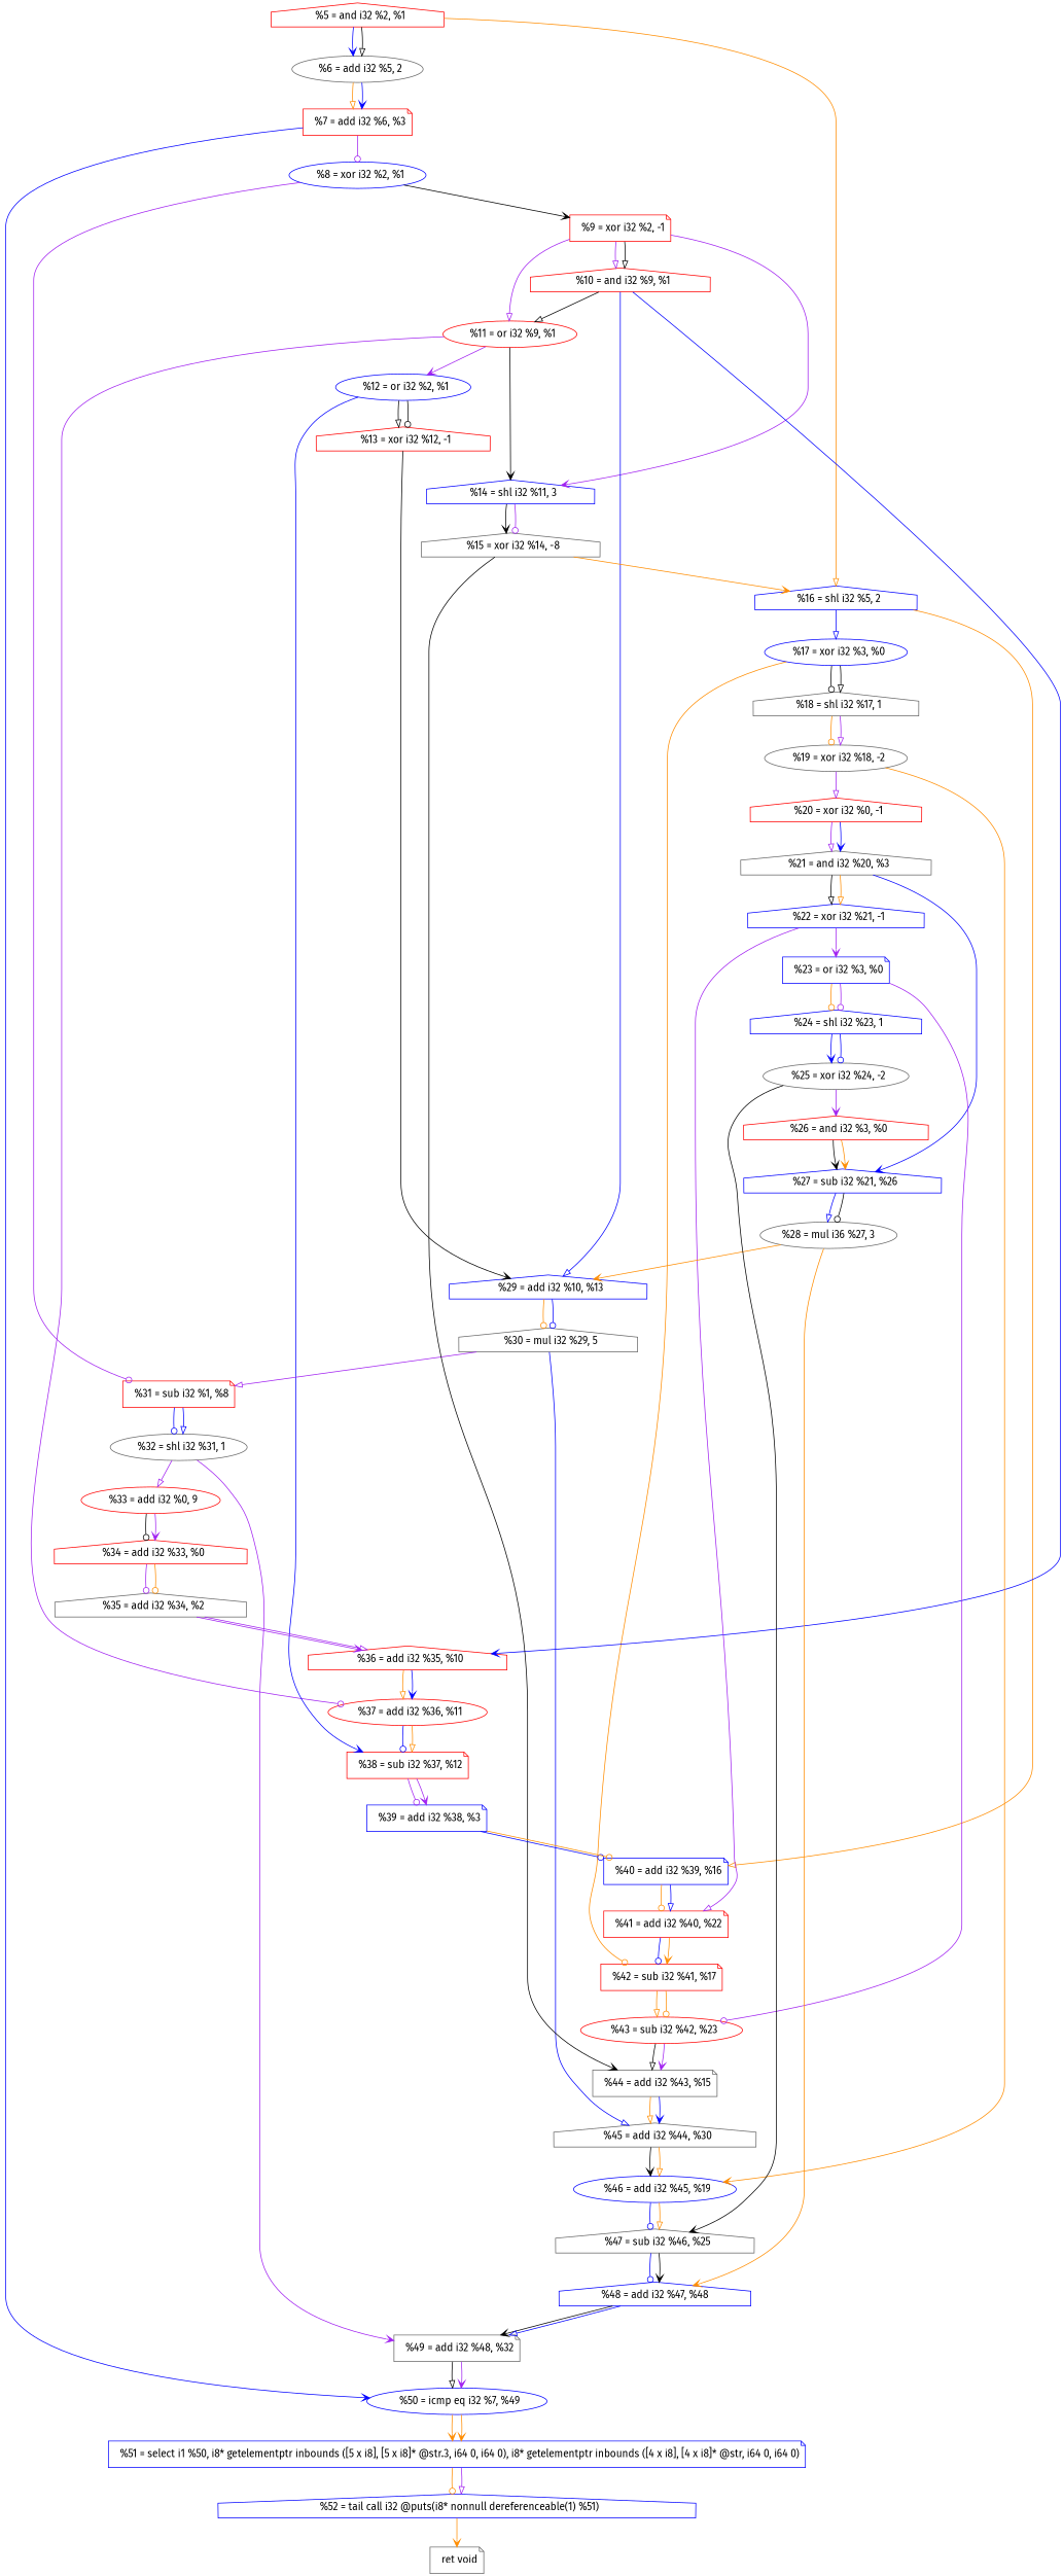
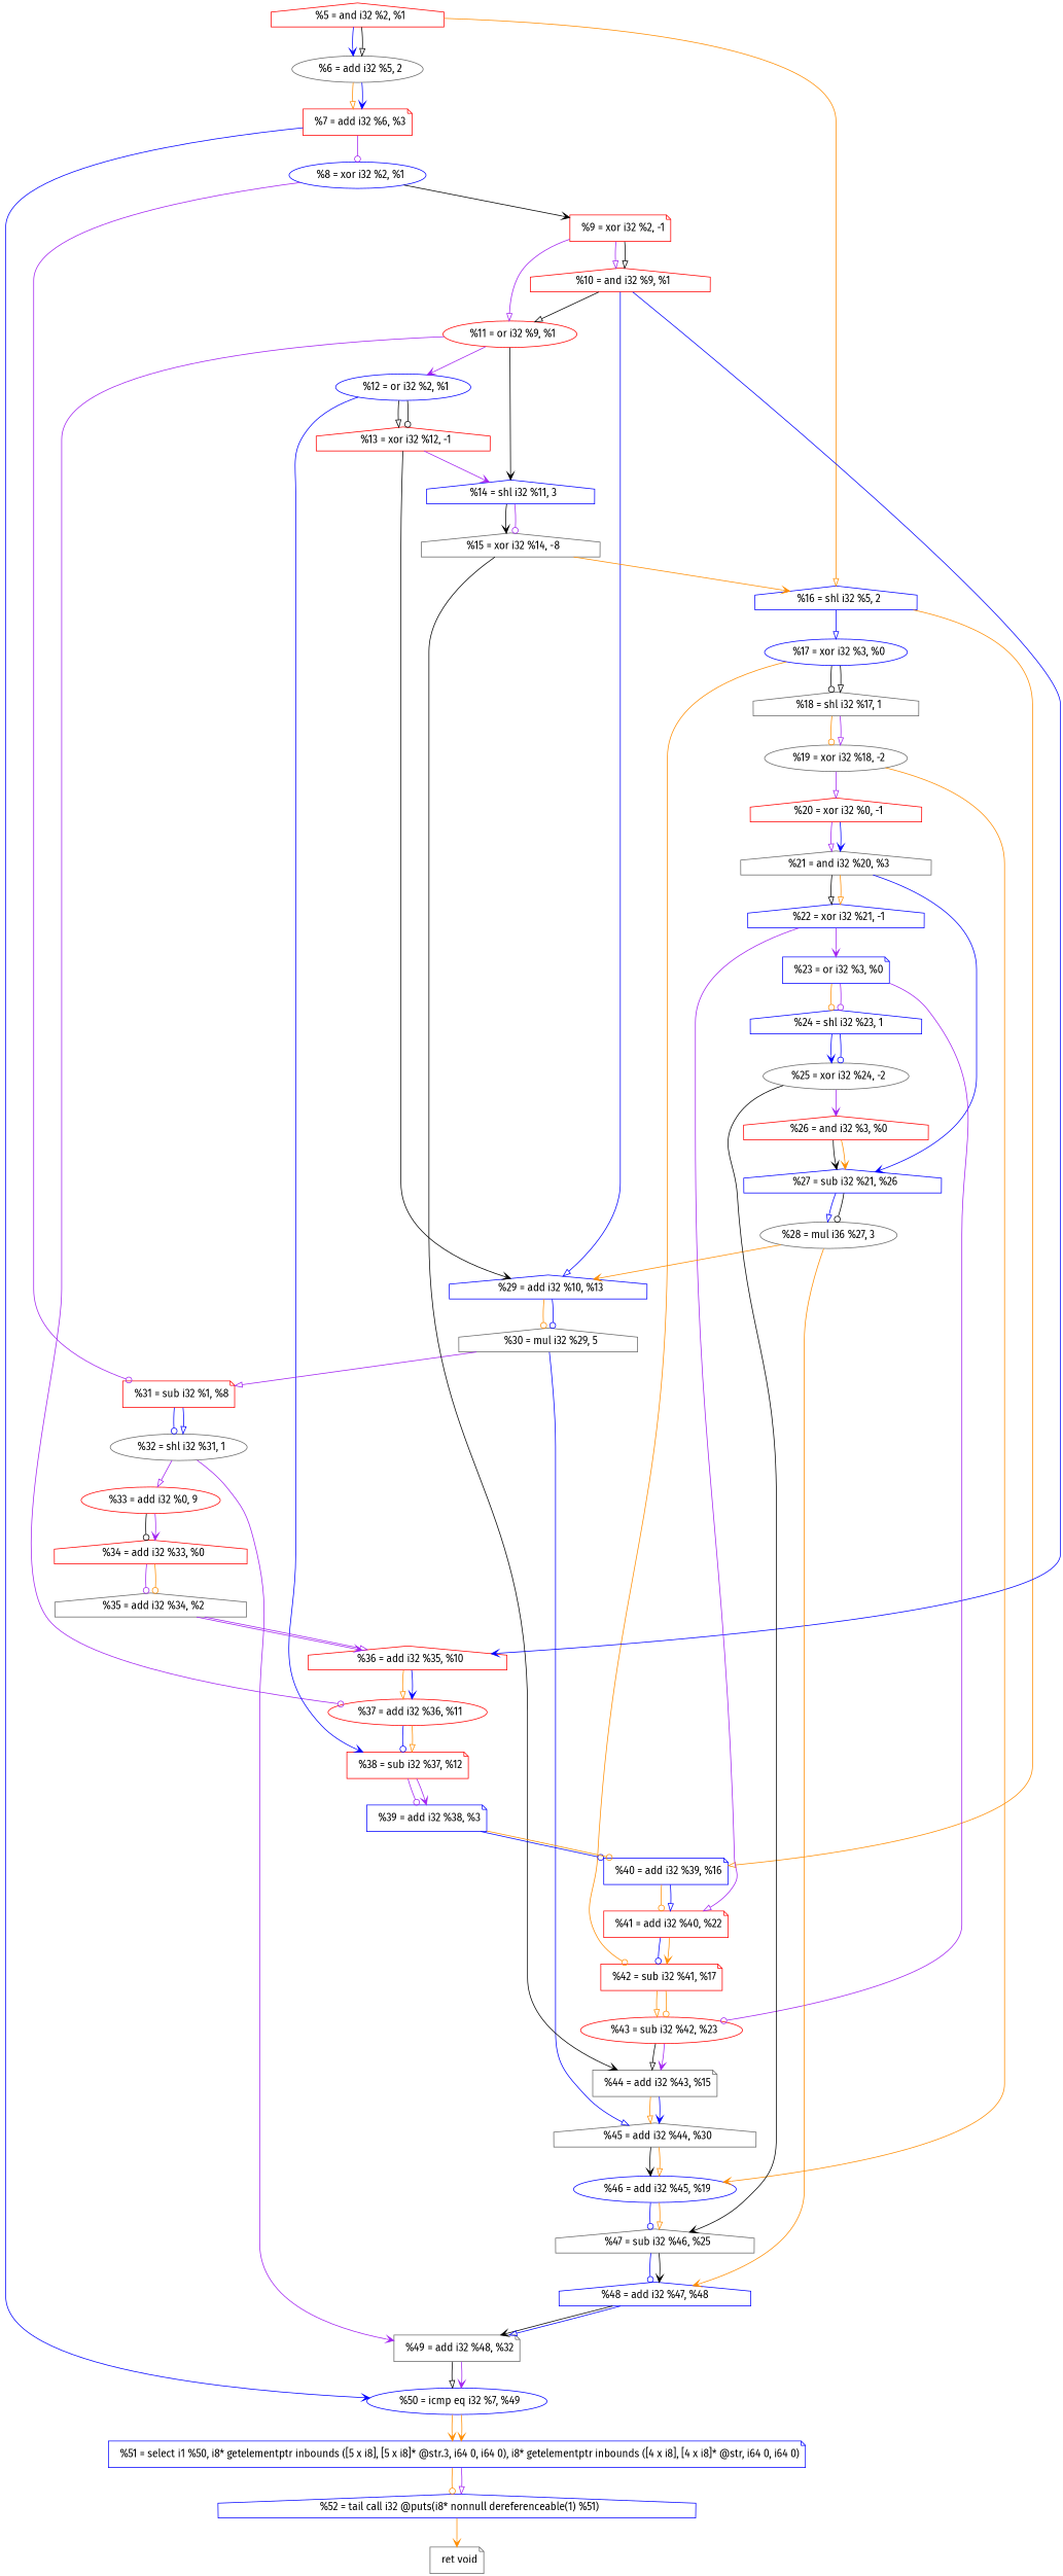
  digraph {
    fontname="Fira Sans"
    node [color=red fontname="Fira Sans" shape=house]
    edge [arrowhead=vee color=darkorange fontname="Fira Sans"]
    n1 [label="  %5 = and i32 %2, %1"]
    n2 [color=gray40 label="  %6 = add i32 %5, 2" shape=ellipse]
    n3 [color=blue label="  %16 = shl i32 %5, 2"]
    n4 [label="  %7 = add i32 %6, %3" shape=note]
    n5 [color=blue label="  %17 = xor i32 %3, %0" shape=ellipse]
    n6 [color=blue label="  %40 = add i32 %39, %16" shape=note]
    n7 [color=blue label="  %8 = xor i32 %2, %1" shape=ellipse]
    n8 [color=blue label="  %50 = icmp eq i32 %7, %49" shape=ellipse]
    n9 [label="  %9 = xor i32 %2, -1" shape=note]
    n10 [label="  %31 = sub i32 %1, %8" shape=note]
    n11 [color=blue label="  %51 = select i1 %50, i8* getelementptr inbounds ([5 x i8], [5 x i8]* @str.3, i64 0, i64 0), i8* getelementptr inbounds ([4 x i8], [4 x i8]* @str, i64 0, i64 0)" shape=note]
    n12 [label="  %10 = and i32 %9, %1"]
    n13 [label="  %11 = or i32 %9, %1" shape=ellipse]
    n14 [color=gray40 label="  %32 = shl i32 %31, 1" shape=ellipse]
    n15 [color=blue label="  %29 = add i32 %10, %13"]
    n16 [label="  %36 = add i32 %35, %10"]
    n17 [color=blue label="  %12 = or i32 %2, %1" shape=ellipse]
    n18 [color=blue label="  %14 = shl i32 %11, 3"]
    n19 [label="  %37 = add i32 %36, %11" shape=ellipse]
    n20 [color=gray40 label="  %30 = mul i32 %29, 5"]
    n21 [label="  %13 = xor i32 %12, -1"]
    n22 [label="  %38 = sub i32 %37, %12" shape=note]
    n23 [color=gray40 label="  %15 = xor i32 %14, -8"]
    n24 [color=blue label="  %39 = add i32 %38, %3" shape=note]
    n25 [color=gray40 label="  %44 = add i32 %43, %15" shape=note]
    n26 [color=gray40 label="  %45 = add i32 %44, %30"]
    n27 [color=gray40 label="  %18 = shl i32 %17, 1"]
    n28 [label="  %42 = sub i32 %41, %17" shape=note]
    n29 [label="  %41 = add i32 %40, %22" shape=note]
    n30 [color=gray40 label="  %19 = xor i32 %18, -2" shape=ellipse]
    n31 [label="  %43 = sub i32 %42, %23" shape=ellipse]
    n32 [label="  %20 = xor i32 %0, -1"]
    n33 [color=blue label="  %46 = add i32 %45, %19" shape=ellipse]
    n34 [color=gray40 label="  %21 = and i32 %20, %3"]
    n35 [color=gray40 label="  %47 = sub i32 %46, %25"]
    n36 [color=blue label="  %22 = xor i32 %21, -1"]
    n37 [color=blue label="  %27 = sub i32 %21, %26"]
    n38 [color=blue label="  %23 = or i32 %3, %0" shape=note]
    n39 [color=gray40 label="%28 = mul i36 %27, 3" shape=ellipse]
    n40 [color=blue label="  %24 = shl i32 %23, 1"]
    n41 [color=gray40 label="  %25 = xor i32 %24, -2" shape=ellipse]
    n42 [label="  %26 = and i32 %3, %0"]
    n43 [color=blue label="%48 = add i32 %47, %48"]
    n44 [color=gray40 label="  %49 = add i32 %48, %32" shape=note]
    n45 [label="  %33 = add i32 %0, 9" shape=ellipse]
    n46 [label="  %34 = add i32 %33, %0"]
    n47 [color=gray40 label="  %35 = add i32 %34, %2"]
    n48 [color=blue label="  %52 = tail call i32 @puts(i8* nonnull dereferenceable(1) %51)"]
    n49 [color=gray40 label="  ret void" shape=note]
    n1 -> n2 [color=blue]
    n1 -> n2 [arrowhead=onormal color=black]
    n1 -> n3 [arrowhead=onormal]
    n2 -> n4 [arrowhead=onormal]
    n2 -> n4 [color=blue]
    n3 -> n5 [arrowhead=onormal color=blue]
    n3 -> n6 [arrowhead=onormal]
    n4 -> n7 [arrowhead=odot color=purple]
    n4 -> n8 [color=blue]
    n5 -> n27 [arrowhead=odot color=black]
    n5 -> n27 [arrowhead=onormal color=black]
    n5 -> n28 [arrowhead=odot]
    n6 -> n29 [arrowhead=odot]
    n6 -> n29 [arrowhead=onormal color=blue]
    n7 -> n9 [color=black]
    n7 -> n10 [arrowhead=odot color=purple]
    n8 -> n11
    n8 -> n11
    n9 -> n12 [arrowhead=onormal color=purple]
    n9 -> n12 [arrowhead=onormal color=black]
    n9 -> n13 [arrowhead=onormal color=purple]
    n10 -> n14 [arrowhead=odot color=blue]
    n10 -> n14 [arrowhead=onormal color=blue]
    n11 -> n48 [arrowhead=odot]
    n11 -> n48 [arrowhead=onormal color=purple]
    n12 -> n13 [arrowhead=onormal color=black]
    n12 -> n15 [arrowhead=onormal color=blue]
    n12 -> n16 [color=blue]
    n13 -> n17 [color=purple]
    n13 -> n18 [color=black]
    n13 -> n19 [arrowhead=odot color=purple]
    n14 -> n44 [color=purple]
    n14 -> n45 [arrowhead=onormal color=purple]
    n15 -> n20 [arrowhead=odot]
    n15 -> n20 [arrowhead=odot color=blue]
    n16 -> n19 [arrowhead=onormal]
    n16 -> n19 [color=blue]
    n17 -> n21 [arrowhead=onormal color=black]
    n17 -> n21 [arrowhead=odot color=black]
    n17 -> n22 [color=blue]
    n18 -> n23 [color=black]
    n18 -> n23 [arrowhead=odot color=purple]
    n19 -> n22 [arrowhead=odot color=blue]
    n19 -> n22 [arrowhead=onormal]
    n20 -> n10 [arrowhead=onormal color=purple]
    n20 -> n26 [arrowhead=onormal color=blue]
    n21 -> n15 [color=black]
-   n9 -> n18 [color=purple]
+   n21 -> n18 [color=purple]
    n22 -> n24 [arrowhead=odot color=purple]
    n22 -> n24 [color=purple]
    n23 -> n3
    n23 -> n25 [color=black]
    n24 -> n6 [arrowhead=odot color=blue]
    n24 -> n6 [arrowhead=odot]
    n25 -> n26 [arrowhead=onormal]
    n25 -> n26 [color=blue]
    n26 -> n33 [color=black]
    n26 -> n33 [arrowhead=onormal]
    n27 -> n30 [arrowhead=odot]
    n27 -> n30 [arrowhead=onormal color=purple]
    n28 -> n31 [arrowhead=onormal]
    n28 -> n31 [arrowhead=odot]
    n29 -> n28 [arrowhead=odot color=blue]
    n29 -> n28
    n30 -> n32 [arrowhead=onormal color=purple]
    n30 -> n33
    n31 -> n25 [arrowhead=onormal color=black]
    n31 -> n25 [color=purple]
    n32 -> n34 [arrowhead=onormal color=purple]
    n32 -> n34 [color=blue]
    n33 -> n35 [arrowhead=odot color=blue]
    n33 -> n35 [arrowhead=onormal]
    n34 -> n36 [arrowhead=onormal color=black]
    n34 -> n36 [arrowhead=onormal]
    n34 -> n37 [color=blue]
    n35 -> n43 [arrowhead=odot color=blue]
    n35 -> n43 [color=black]
    n36 -> n29 [arrowhead=onormal color=purple]
    n36 -> n38 [color=purple]
    n37 -> n39 [arrowhead=onormal color=blue]
    n37 -> n39 [arrowhead=odot color=black]
    n38 -> n31 [arrowhead=odot color=purple]
    n38 -> n40 [arrowhead=odot]
    n38 -> n40 [arrowhead=odot color=purple]
    n39 -> n15
    n39 -> n43
    n40 -> n41 [color=blue]
    n40 -> n41 [arrowhead=odot color=blue]
    n41 -> n35 [color=black]
    n41 -> n42 [color=purple]
    n42 -> n37 [color=black]
    n42 -> n37
    n43 -> n44 [color=black]
    n43 -> n44 [arrowhead=onormal color=blue]
    n44 -> n8 [arrowhead=onormal color=black]
    n44 -> n8 [color=purple]
    n45 -> n46 [arrowhead=odot color=black]
    n45 -> n46 [color=purple]
    n46 -> n47 [arrowhead=odot color=purple]
    n46 -> n47 [arrowhead=odot]
    n47 -> n16 [color=purple]
    n47 -> n16 [arrowhead=onormal color=purple]
    n48 -> n49
  }
